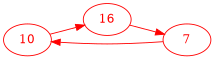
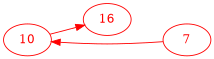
  digraph {
    rankdir=LR
    node [color=red fontcolor=red]
    edge [color=red]
    n1 [label=10]
    7
    16
    n1 -> 16
    7 -> n1
-   16 -> 7
  }
